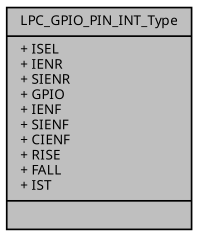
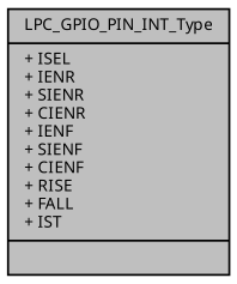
  digraph {
-   n1 [color=black fillcolor=grey75 fontcolor=black fontname=Sans fontsize=8 height=0.2 label="{LPC_GPIO_PIN_INT_Type\n|+ ISEL\l+ IENR\l+ SIENR\l+ GPIO\l+ IENF\l+ SIENF\l+ CIENF\l+ RISE\l+ FALL\l+ IST\l|}" shape=record style=filled width=0.4]
+   n1 [color=black fillcolor=grey75 fontcolor=black fontname=Sans fontsize=8 height=0.2 label="{LPC_GPIO_PIN_INT_Type\n|+ ISEL\l+ IENR\l+ SIENR\l+ CIENR\l+ IENF\l+ SIENF\l+ CIENF\l+ RISE\l+ FALL\l+ IST\l|}" shape=record style=filled width=0.4]
  }
